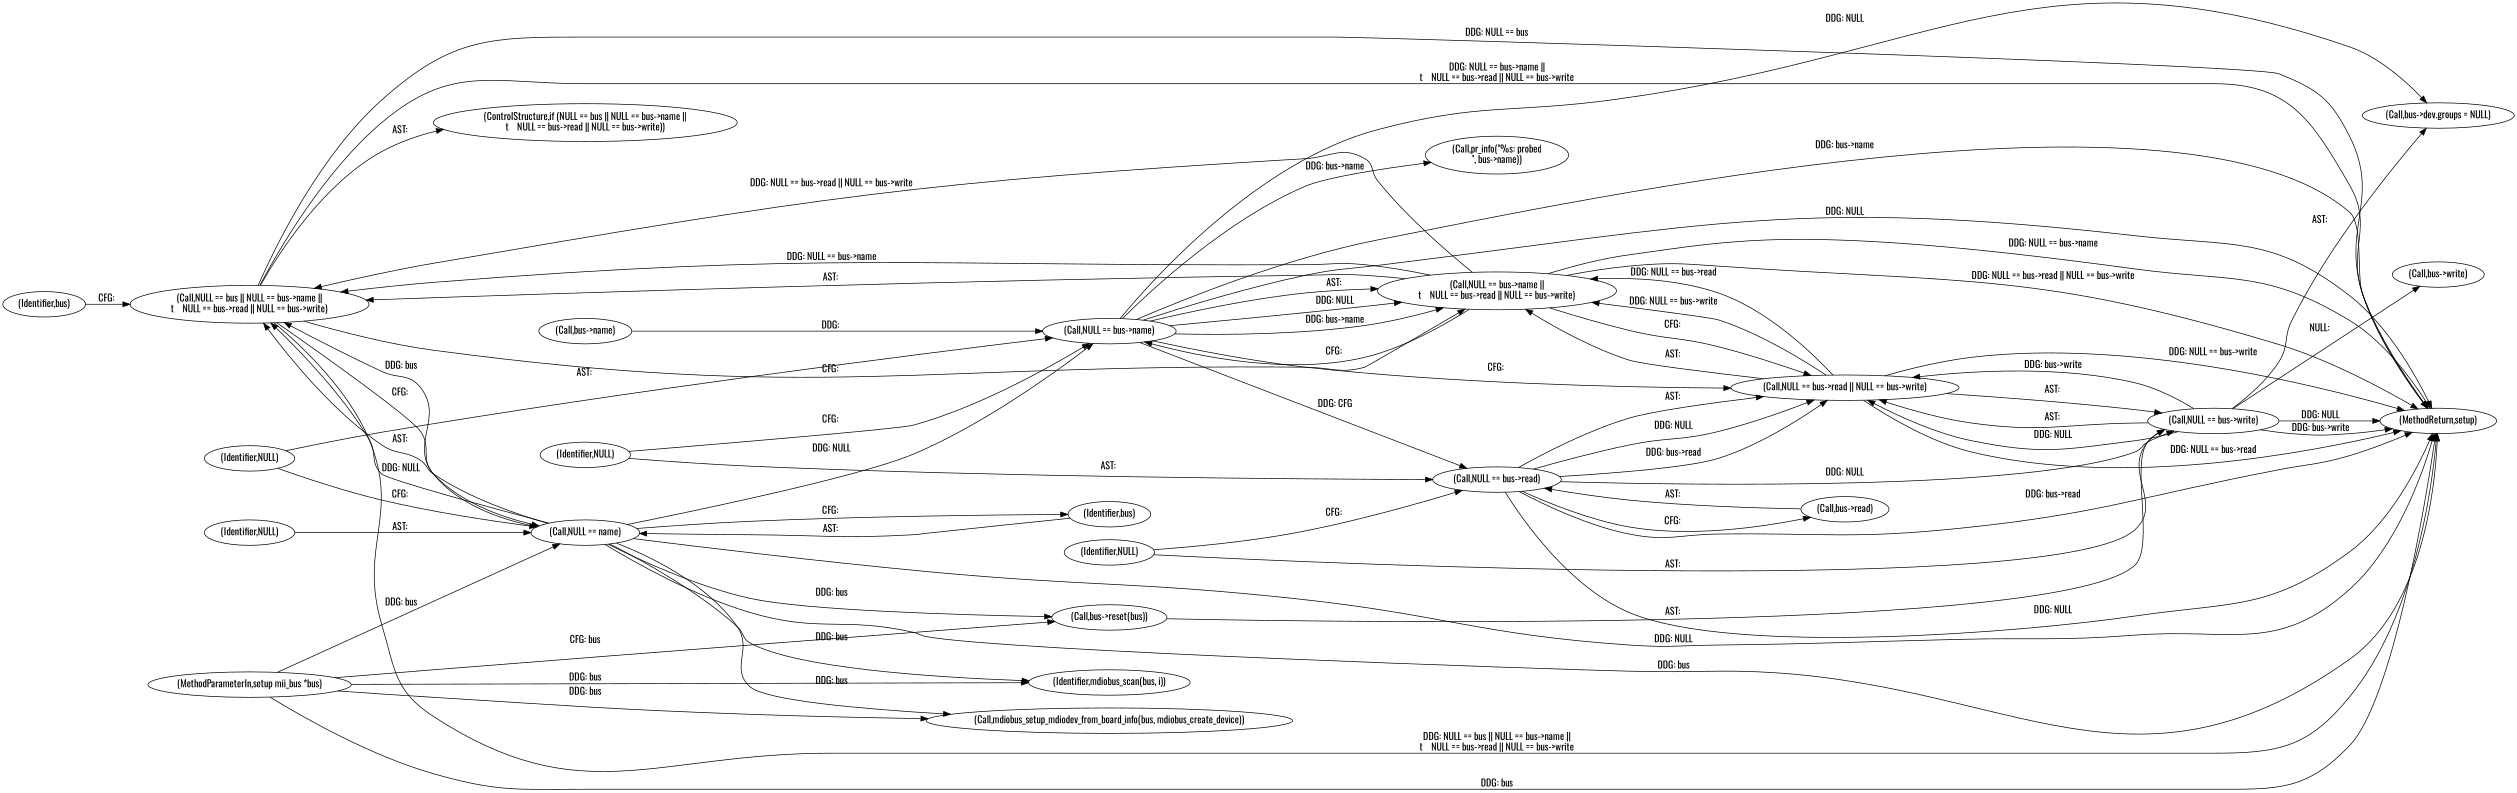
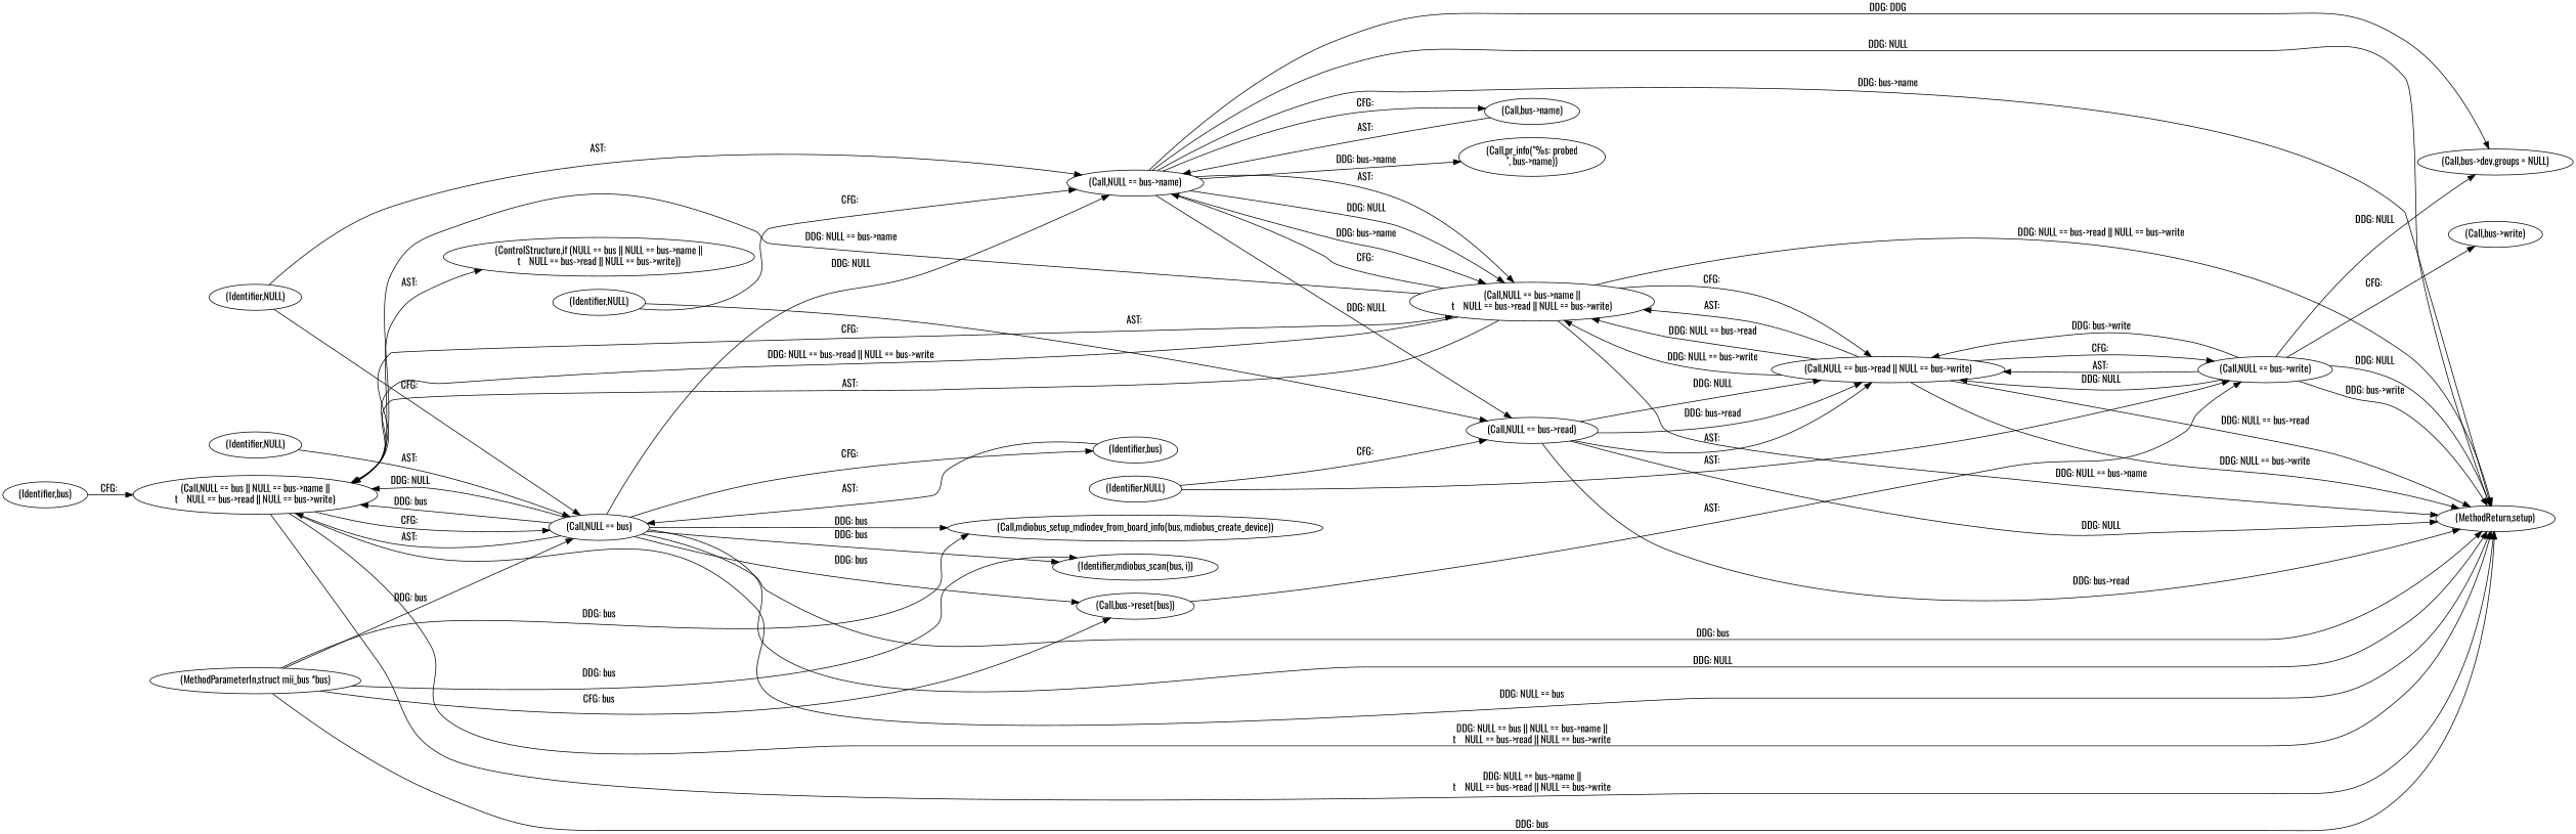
  digraph {
    fontname=Oswald
    rankdir=LR
    node [fontname=Oswald]
    edge [fontname=Oswald]
    n1 [label="(Call,NULL == bus || NULL == bus->name ||\n\t    NULL == bus->read || NULL == bus->write)"]
-   n2 [label="(Call,NULL == name)"]
+   n2 [label="(Call,NULL == bus)"]
    n3 [label="(Call,NULL == bus->name ||\n\t    NULL == bus->read || NULL == bus->write)"]
    n4 [label="(ControlStructure,if (NULL == bus || NULL == bus->name ||\n\t    NULL == bus->read || NULL == bus->write))"]
    n5 [label="(MethodReturn,setup)"]
    n6 [label="(Call,NULL == bus->name)"]
    n7 [label="(Identifier,mdiobus_scan(bus, i))"]
    n8 [label="(Call,mdiobus_setup_mdiodev_from_board_info(bus, mdiobus_create_device))"]
    n9 [label="(Call,bus->reset(bus))"]
    n10 [label="(Identifier,bus)"]
    n11 [label="(Call,NULL == bus->read || NULL == bus->write)"]
    n12 [label="(Call,bus->dev.groups = NULL)"]
    n13 [label="(Call,NULL == bus->read)"]
    n14 [label="(Call,pr_info(\"%s: probed\n\", bus->name))"]
    n15 [label="(Call,bus->name)"]
    n16 [label="(Call,NULL == bus->write)"]
-   n17 [label="(MethodParameterIn,setup mii_bus *bus)"]
-   n18 [label="(Call,bus->read)"]
+   n17 [label="(MethodParameterIn,struct mii_bus *bus)"]
    n19 [label="(Call,bus->write)"]
    n20 [label="(Identifier,bus)"]
    n21 [label="(Identifier,NULL)"]
    n22 [label="(Identifier,NULL)"]
    n23 [label="(Identifier,NULL)"]
    n24 [label="(Identifier,NULL)"]
    n1 -> n2 [label="CFG: "]
    n1 -> n3 [label="CFG: "]
    n1 -> n4 [label="AST: "]
    n1 -> n5 [label="DDG: NULL == bus->name ||\n\t    NULL == bus->read || NULL == bus->write"]
    n1 -> n5 [label="DDG: NULL == bus"]
    n1 -> n5 [label="DDG: NULL == bus || NULL == bus->name ||\n\t    NULL == bus->read || NULL == bus->write"]
    n2 -> n1 [label="AST: "]
    n2 -> n1 [label="DDG: NULL"]
    n2 -> n1 [label="DDG: bus"]
    n2 -> n5 [label="DDG: bus"]
    n2 -> n5 [label="DDG: NULL"]
    n2 -> n6 [label="DDG: NULL"]
    n2 -> n7 [label="DDG: bus"]
    n2 -> n8 [label="DDG: bus"]
    n2 -> n9 [label="DDG: bus"]
    n2 -> n10 [label="CFG: "]
    n3 -> n1 [label="AST: "]
    n3 -> n1 [label="DDG: NULL == bus->name"]
    n3 -> n1 [label="DDG: NULL == bus->read || NULL == bus->write"]
    n3 -> n5 [label="DDG: NULL == bus->read || NULL == bus->write"]
    n3 -> n5 [label="DDG: NULL == bus->name"]
    n3 -> n6 [label="CFG: "]
    n3 -> n11 [label="CFG: "]
    n6 -> n3 [label="AST: "]
    n6 -> n3 [label="DDG: NULL"]
    n6 -> n3 [label="DDG: bus->name"]
    n6 -> n5 [label="DDG: NULL"]
    n6 -> n5 [label="DDG: bus->name"]
-   n6 -> n12 [label="DDG: NULL"]
-   n6 -> n13 [label="DDG: CFG"]
+   n6 -> n12 [label="DDG: DDG"]
+   n6 -> n13 [label="DDG: NULL"]
    n6 -> n14 [label="DDG: bus->name"]
-   n6 -> n11 [label="CFG: "]
+   n6 -> n15 [label="CFG: "]
    n9 -> n16 [label="AST: "]
    n10 -> n2 [label="AST: "]
    n11 -> n3 [label="AST: "]
    n11 -> n3 [label="DDG: NULL == bus->read"]
    n11 -> n3 [label="DDG: NULL == bus->write"]
    n11 -> n5 [label="DDG: NULL == bus->write"]
    n11 -> n5 [label="DDG: NULL == bus->read"]
-   n11 -> n16 [label="AST: "]
+   n11 -> n16 [label="CFG: "]
    n13 -> n5 [label="DDG: NULL"]
    n13 -> n5 [label="DDG: bus->read"]
    n13 -> n11 [label="AST: "]
    n13 -> n11 [label="DDG: NULL"]
    n13 -> n11 [label="DDG: bus->read"]
-   n13 -> n16 [label="DDG: NULL"]
-   n13 -> n18 [label="CFG: "]
-   n15 -> n6 [label="DDG: "]
+   n15 -> n6 [label="AST: "]
    n16 -> n5 [label="DDG: bus->write"]
    n16 -> n5 [label="DDG: NULL"]
    n16 -> n11 [label="AST: "]
    n16 -> n11 [label="DDG: NULL"]
    n16 -> n11 [label="DDG: bus->write"]
-   n16 -> n12 [label="AST: "]
-   n16 -> n19 [label="NULL: "]
+   n16 -> n12 [label="DDG: NULL"]
+   n16 -> n19 [label="CFG: "]
    n17 -> n2 [label="DDG: bus"]
    n17 -> n5 [label="DDG: bus"]
    n17 -> n7 [label="DDG: bus"]
    n17 -> n8 [label="DDG: bus"]
    n17 -> n9 [label="CFG: bus"]
-   n18 -> n13 [label="AST: "]
    n20 -> n1 [label="CFG: "]
    n21 -> n13 [label="CFG: "]
    n21 -> n16 [label="AST: "]
    n22 -> n2 [label="CFG: "]
    n22 -> n6 [label="AST: "]
    n23 -> n2 [label="AST: "]
    n24 -> n6 [label="CFG: "]
    n24 -> n13 [label="AST: "]
  }
